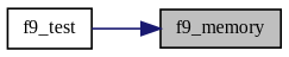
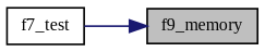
  digraph {
    rankdir=RL
    fontname="Liberation Serif"
    node [color=black fontname="Liberation Serif" fontsize=10 shape=record style=filled]
    n1 [fillcolor=grey75 fontcolor=black height=0.2 label=f9_memory width=0.4]
-   n2 [fillcolor=white height=0.2 label=f9_test width=0.4]
+   n2 [fillcolor=white height=0.2 label=f7_test width=0.4]
    n1 -> n2 [color=midnightblue dir=back fontname="Liberation Serif" fontsize=10 labelfontname=Helvetica labelfontsize=10 style=solid]
  }
